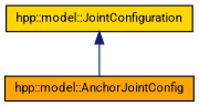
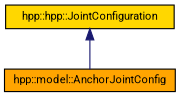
  digraph {
    fontname=Roboto
    node [color=black fontname=Roboto fontsize=10 shape=record style=filled]
    n1 [fillcolor=orange fontcolor=black height=0.2 label="hpp::model::AnchorJointConfig" width=0.4]
-   n2 [fillcolor=gold height=0.2 label="hpp::model::JointConfiguration" width=0.4]
+   n2 [fillcolor=gold height=0.2 label="hpp::hpp::JointConfiguration" width=0.4]
    n2 -> n1 [color=midnightblue dir=back fontname=Roboto fontsize=10 labelfontname=Helvetica labelfontsize=10 style=solid]
  }
